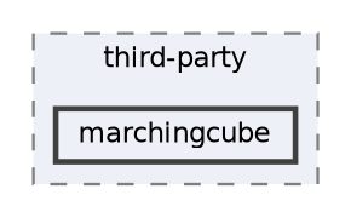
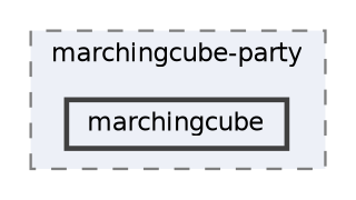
  digraph {
    compound=true
    n1 [color=grey25 fillcolor="#edf0f7" fontname=Helvetica fontsize=10 height=0.2 label=marchingcube shape=box style="filled,bold" width=0.4]
    subgraph cluster_1 {
      bgcolor="#edf0f7"
      fontname=Helvetica
      fontsize=10
-     label="third-party"
+     label="marchingcube-party"
      pencolor=grey50
      style="filled,dashed"
      n1
    }
  }
